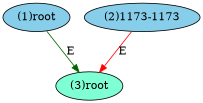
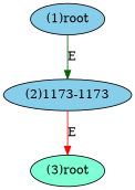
  digraph {
    node [fillcolor=skyblue style=filled]
    n1 [label="(1)root"]
    n2 [label="(2)1173-1173"]
    n3 [fillcolor=aquamarine label="(3)root"]
-   n1 -> n3 [color=darkgreen label=E]
+   n1 -> n2 [color=darkgreen label=E]
    n2 -> n3 [color=red label=E]
  }
